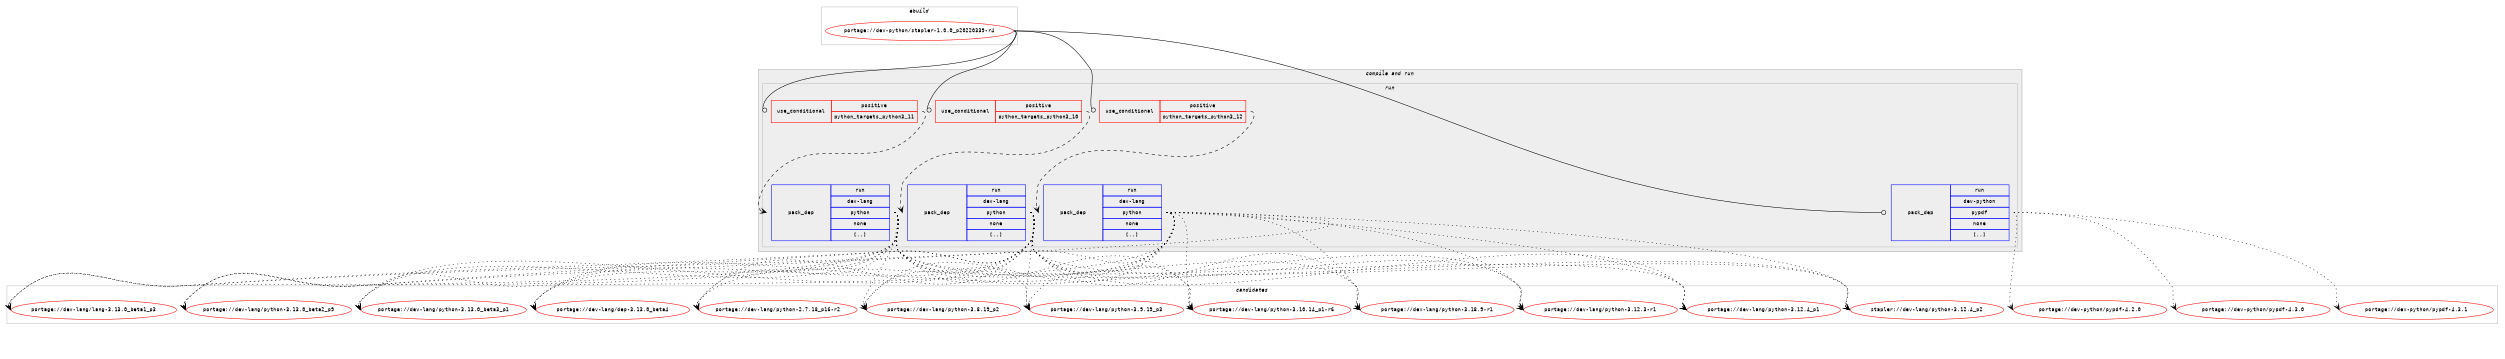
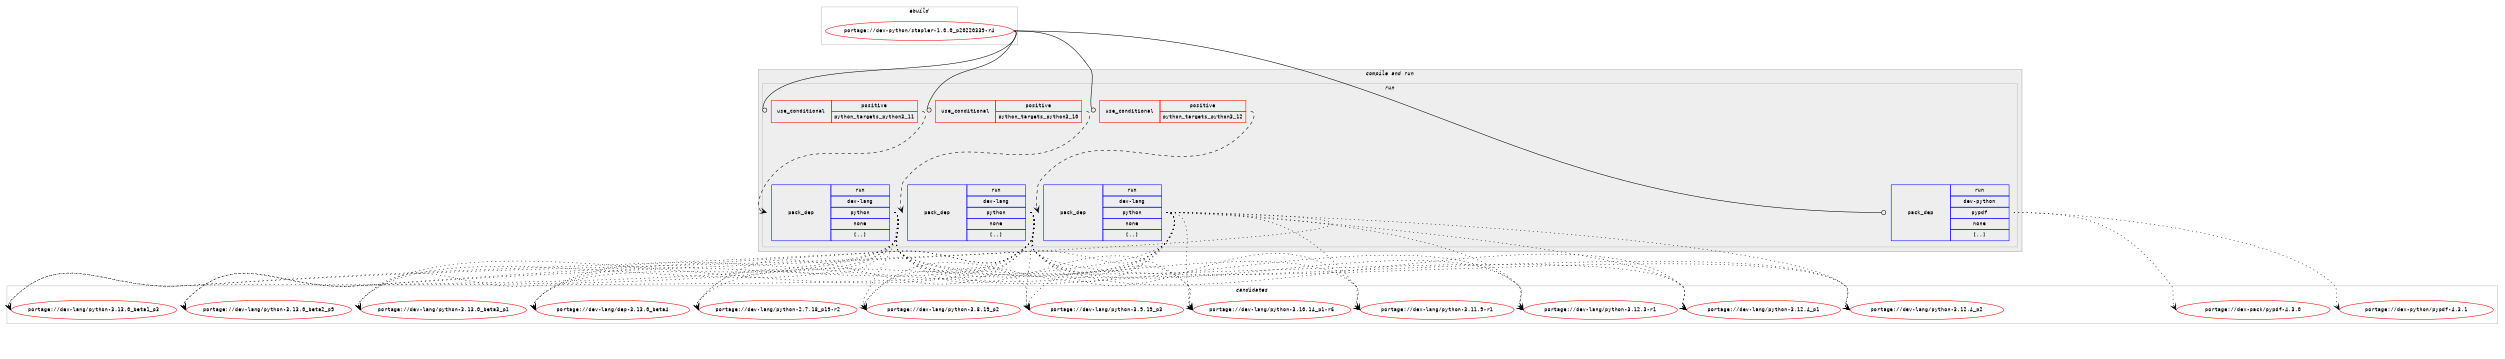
  digraph {
    compound=true
    concentrate=true
    fontname="DejaVu Sans Mono"
    fontsize=10
    newrank=true
    rankdir=TB
    ranksep=1.5
    node [color=red fontname="DejaVu Sans Mono" fontsize=10]
    edge [arrowhead=vee fontname="DejaVu Sans Mono" headport=w style=dotted tailport=e weight=100]
    n1 [label="portage://dev-python/stapler-1.0.0_p20220339-r4" width=4]
    n2 [color=blue label=<<TABLE BORDER="0" CELLBORDER="1" CELLSPACING="0" CELLPADDING="4" WIDTH="220"><TR><TD ROWSPAN="6" CELLPADDING="30">pack_dep</TD></TR><TR><TD WIDTH="110">run</TD></TR><TR><TD>dev-lang</TD></TR><TR><TD>python</TD></TR><TR><TD>none</TD></TR><TR><TD>[,,]</TD></TR></TABLE>> shape=none]
    n3 [label=<<TABLE BORDER="0" CELLBORDER="1" CELLSPACING="0" CELLPADDING="4"><TR><TD ROWSPAN="3" CELLPADDING="10">use_conditional</TD></TR><TR><TD>positive</TD></TR><TR><TD>python_targets_python3_10</TD></TR></TABLE>> shape=none]
    n4 [color=blue label=<<TABLE BORDER="0" CELLBORDER="1" CELLSPACING="0" CELLPADDING="4" WIDTH="220"><TR><TD ROWSPAN="6" CELLPADDING="30">pack_dep</TD></TR><TR><TD WIDTH="110">run</TD></TR><TR><TD>dev-lang</TD></TR><TR><TD>python</TD></TR><TR><TD>none</TD></TR><TR><TD>[,,]</TD></TR></TABLE>> shape=none]
    n5 [label=<<TABLE BORDER="0" CELLBORDER="1" CELLSPACING="0" CELLPADDING="4"><TR><TD ROWSPAN="3" CELLPADDING="10">use_conditional</TD></TR><TR><TD>positive</TD></TR><TR><TD>python_targets_python3_11</TD></TR></TABLE>> shape=none]
    n6 [color=blue label=<<TABLE BORDER="0" CELLBORDER="1" CELLSPACING="0" CELLPADDING="4" WIDTH="220"><TR><TD ROWSPAN="6" CELLPADDING="30">pack_dep</TD></TR><TR><TD WIDTH="110">run</TD></TR><TR><TD>dev-lang</TD></TR><TR><TD>python</TD></TR><TR><TD>none</TD></TR><TR><TD>[,,]</TD></TR></TABLE>> shape=none]
    n7 [label=<<TABLE BORDER="0" CELLBORDER="1" CELLSPACING="0" CELLPADDING="4"><TR><TD ROWSPAN="3" CELLPADDING="10">use_conditional</TD></TR><TR><TD>positive</TD></TR><TR><TD>python_targets_python3_12</TD></TR></TABLE>> shape=none]
    n8 [color=blue label=<<TABLE BORDER="0" CELLBORDER="1" CELLSPACING="0" CELLPADDING="4" WIDTH="220"><TR><TD ROWSPAN="6" CELLPADDING="30">pack_dep</TD></TR><TR><TD WIDTH="110">run</TD></TR><TR><TD>dev-python</TD></TR><TR><TD>pypdf</TD></TR><TR><TD>none</TD></TR><TR><TD>[,,]</TD></TR></TABLE>> shape=none]
    n9 [label="portage://dev-lang/dep-3.13.0_beta4" width=4]
    n10 [label="portage://dev-lang/python-3.13.0_beta3_p1" width=4]
    n11 [label="portage://dev-lang/python-3.13.0_beta2_p9" width=4]
-   n12 [label="portage://dev-lang/lang-3.13.0_beta1_p3" width=4]
-   n13 [label="stapler://dev-lang/python-3.12.4_p2" width=4]
+   n12 [label="portage://dev-lang/python-3.13.0_beta1_p3" width=4]
+   n13 [label="portage://dev-lang/python-3.12.4_p2" width=4]
    n14 [label="portage://dev-lang/python-3.12.4_p1" width=4]
    n15 [label="portage://dev-lang/python-3.12.3-r1" width=4]
-   n16 [label="portage://dev-lang/python-3.18.9-r1" width=4]
+   n16 [label="portage://dev-lang/python-3.11.9-r1" width=4]
    n17 [label="portage://dev-lang/python-3.10.14_p1-r6" width=4]
    n18 [label="portage://dev-lang/python-3.9.19_p3" width=4]
    n19 [label="portage://dev-lang/python-3.8.19_p2" width=4]
-   n20 [label="portage://dev-lang/python-2.7.18_p16-r2" width=4]
+   n20 [label="portage://dev-lang/python-2.7.18_p19-r2" width=4]
    n21 [label="portage://dev-python/pypdf-4.3.1" width=4]
-   n22 [label="portage://dev-python/pypdf-4.3.0" width=4]
-   n23 [label="portage://dev-python/pypdf-4.2.0" width=4]
+   n22 [label="portage://dev-pack/pypdf-4.3.0" width=4]
    subgraph cluster_1 {
      color=gray
      label=<<i>ebuild</i>>
      n1
    }
    subgraph cluster_2 {
      color=gray
      label=<<i>dependencies</i>>
      subgraph cluster_3 {
        color=gray
        fillcolor="#eeeeee"
        label=<<i>compile</i>>
        style=filled
      }
      subgraph cluster_4 {
        color=gray
        fillcolor="#eeeeee"
        label=<<i>compile and run</i>>
        style=filled
      }
      subgraph cluster_5 {
        color=gray
        fillcolor="#eeeeee"
        label=<<i>run</i>>
        style=filled
        subgraph sub_6 {
          color=gray
          fillcolor="#eeeeee"
          label=<<i>run</i>>
          style=filled
          n3
          subgraph sub_7 {
            color=gray
            fillcolor="#eeeeee"
            label=<<i>run</i>>
            style=filled
            n2
          }
        }
        subgraph sub_8 {
          color=gray
          fillcolor="#eeeeee"
          label=<<i>run</i>>
          style=filled
          n5
          subgraph sub_9 {
            color=gray
            fillcolor="#eeeeee"
            label=<<i>run</i>>
            style=filled
            n4
          }
        }
        subgraph sub_10 {
          color=gray
          fillcolor="#eeeeee"
          label=<<i>run</i>>
          style=filled
          n7
          subgraph sub_11 {
            color=gray
            fillcolor="#eeeeee"
            label=<<i>run</i>>
            style=filled
            n6
          }
        }
        subgraph sub_12 {
          color=gray
          fillcolor="#eeeeee"
          label=<<i>run</i>>
          style=filled
          n8
        }
      }
    }
    subgraph cluster_13 {
      color=gray
      label=<<i>candidates</i>>
      rank=same
      subgraph sub_14 {
        color=black
        label=<<i>candidates</i>>
        nodesep=1
        rank=same
        n9
        n10
        n11
        n12
        n13
        n14
        n15
        n16
        n17
        n18
        n19
        n20
      }
      subgraph sub_15 {
        color=black
        label=<<i>candidates</i>>
        nodesep=1
        rank=same
        n9
        n10
        n11
        n12
        n13
        n14
        n15
        n16
        n17
        n18
        n19
        n20
      }
      subgraph sub_16 {
        color=black
        label=<<i>candidates</i>>
        nodesep=1
        rank=same
        n9
        n10
        n11
        n12
        n13
        n14
        n15
        n16
        n17
        n18
        n19
        n20
      }
      subgraph sub_17 {
        color=black
        label=<<i>candidates</i>>
        nodesep=1
        rank=same
        n21
        n22
-       n23
      }
    }
    n1 -> n3 [arrowhead=odot style=solid weight=20]
    n1 -> n5 [arrowhead=odot style=solid weight=20]
    n1 -> n7 [arrowhead=odot style=solid weight=20]
    n1 -> n8 [arrowhead=odot style=solid weight=20]
    n2 -> n9
    n2 -> n10
    n2 -> n11
    n2 -> n12
    n2 -> n13
    n2 -> n14
    n2 -> n15
    n2 -> n16
    n2 -> n17
    n2 -> n18
    n2 -> n19
    n2 -> n20
    n3 -> n2 [style=dashed weight=20]
    n4 -> n9
    n4 -> n10
    n4 -> n11
    n4 -> n12
    n4 -> n13
    n4 -> n14
    n4 -> n15
    n4 -> n16
    n4 -> n17
    n4 -> n18
    n4 -> n19
    n4 -> n20
    n5 -> n4 [style=dashed weight=20]
    n6 -> n9
    n6 -> n10
    n6 -> n11
    n6 -> n12
    n6 -> n13
    n6 -> n14
    n6 -> n15
    n6 -> n16
    n6 -> n17
    n6 -> n18
    n6 -> n19
    n6 -> n20
    n7 -> n6 [style=dashed weight=20]
    n8 -> n21
    n8 -> n22
-   n8 -> n23
  }
